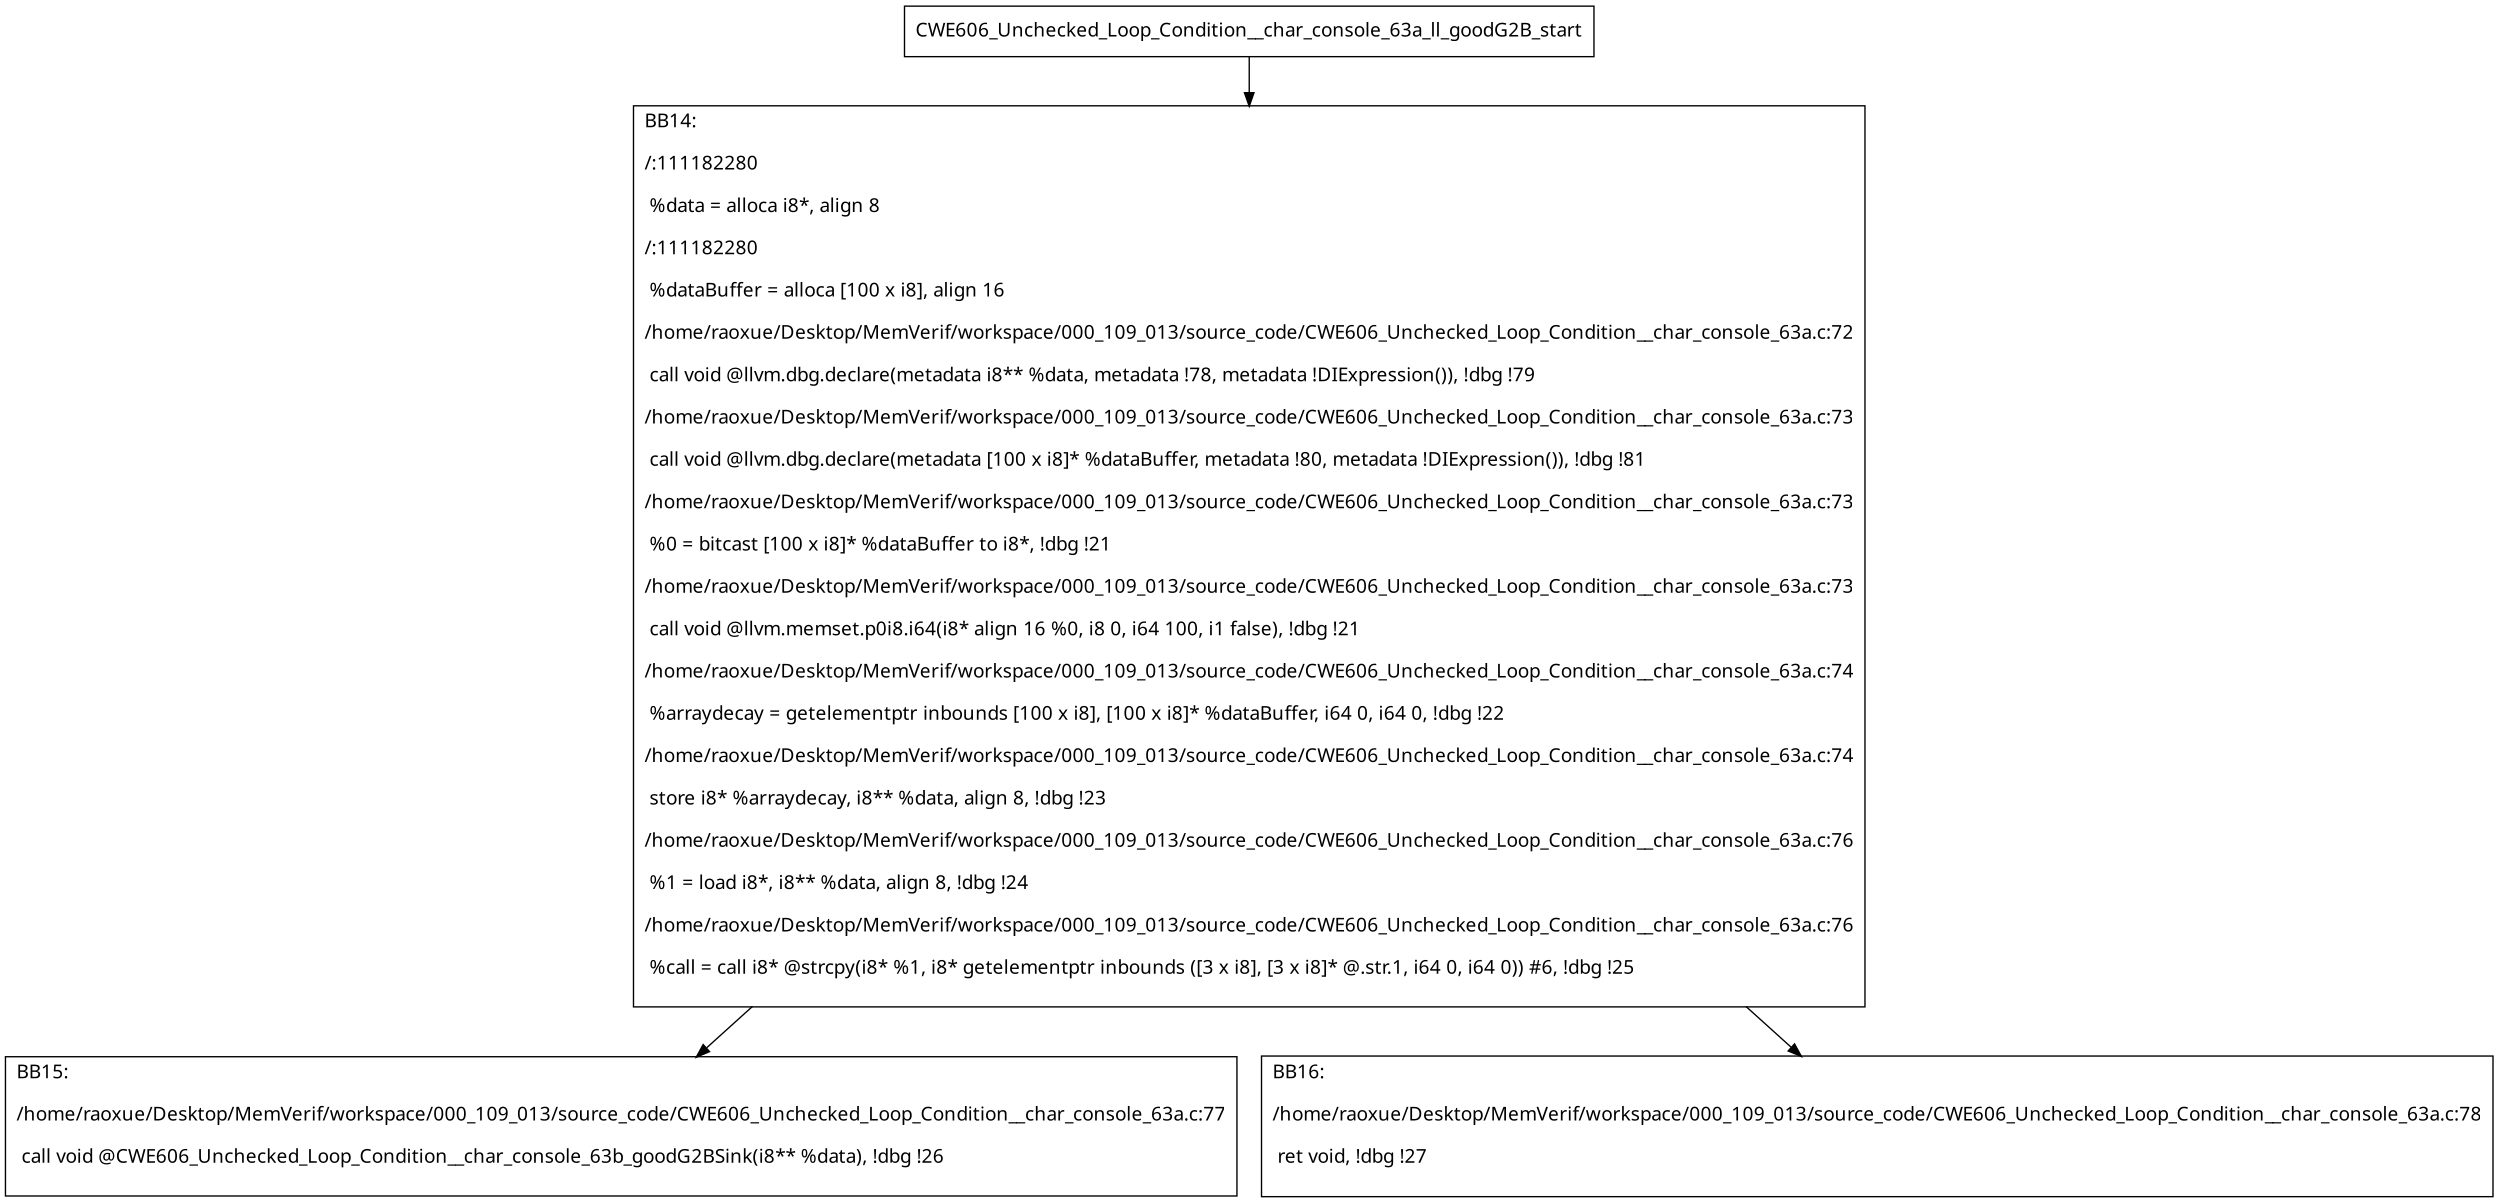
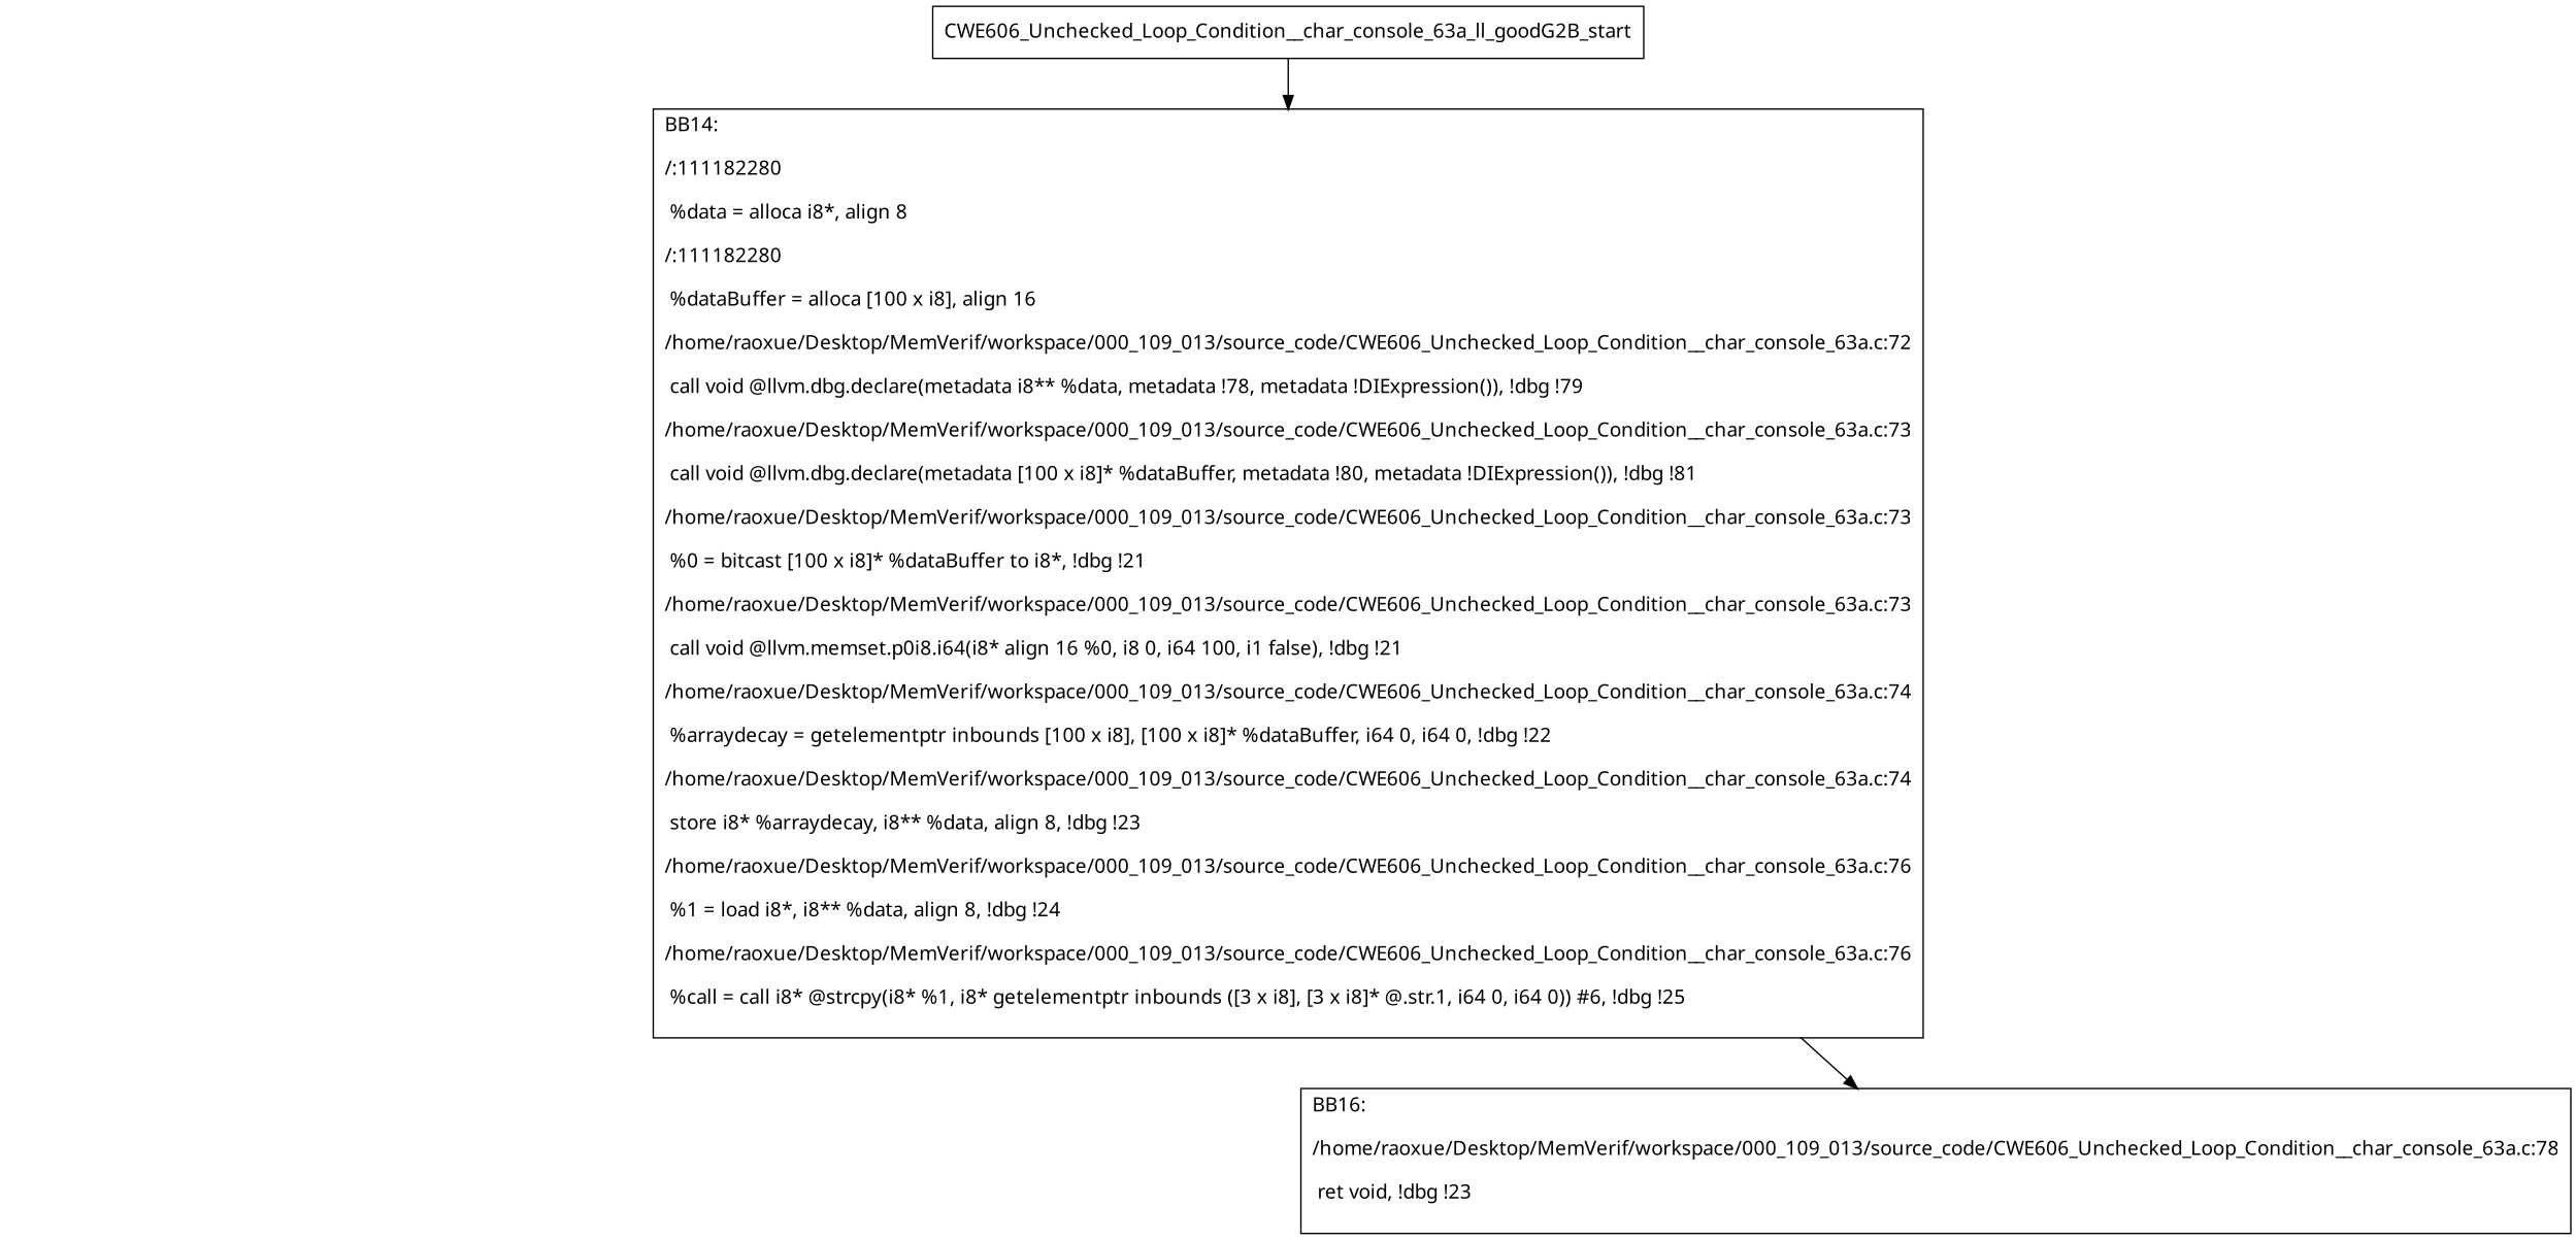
  digraph {
    fontname="Noto Sans"
    node [fontname="Noto Sans" shape=record]
    edge [fontname="Noto Sans"]
    n1 [label="{CWE606_Unchecked_Loop_Condition__char_console_63a_ll_goodG2B_start}"]
    n2 [label="{BB14:\l\l/:111182280\l\n  %data = alloca i8*, align 8\l\n/:111182280\l\n  %dataBuffer = alloca [100 x i8], align 16\l\n/home/raoxue/Desktop/MemVerif/workspace/000_109_013/source_code/CWE606_Unchecked_Loop_Condition__char_console_63a.c:72\l\n  call void @llvm.dbg.declare(metadata i8** %data, metadata !78, metadata !DIExpression()), !dbg !79\l\n/home/raoxue/Desktop/MemVerif/workspace/000_109_013/source_code/CWE606_Unchecked_Loop_Condition__char_console_63a.c:73\l\n  call void @llvm.dbg.declare(metadata [100 x i8]* %dataBuffer, metadata !80, metadata !DIExpression()), !dbg !81\l\n/home/raoxue/Desktop/MemVerif/workspace/000_109_013/source_code/CWE606_Unchecked_Loop_Condition__char_console_63a.c:73\l\n  %0 = bitcast [100 x i8]* %dataBuffer to i8*, !dbg !21\l\n/home/raoxue/Desktop/MemVerif/workspace/000_109_013/source_code/CWE606_Unchecked_Loop_Condition__char_console_63a.c:73\l\n  call void @llvm.memset.p0i8.i64(i8* align 16 %0, i8 0, i64 100, i1 false), !dbg !21\l\n/home/raoxue/Desktop/MemVerif/workspace/000_109_013/source_code/CWE606_Unchecked_Loop_Condition__char_console_63a.c:74\l\n  %arraydecay = getelementptr inbounds [100 x i8], [100 x i8]* %dataBuffer, i64 0, i64 0, !dbg !22\l\n/home/raoxue/Desktop/MemVerif/workspace/000_109_013/source_code/CWE606_Unchecked_Loop_Condition__char_console_63a.c:74\l\n  store i8* %arraydecay, i8** %data, align 8, !dbg !23\l\n/home/raoxue/Desktop/MemVerif/workspace/000_109_013/source_code/CWE606_Unchecked_Loop_Condition__char_console_63a.c:76\l\n  %1 = load i8*, i8** %data, align 8, !dbg !24\l\n/home/raoxue/Desktop/MemVerif/workspace/000_109_013/source_code/CWE606_Unchecked_Loop_Condition__char_console_63a.c:76\l\n  %call = call i8* @strcpy(i8* %1, i8* getelementptr inbounds ([3 x i8], [3 x i8]* @.str.1, i64 0, i64 0)) #6, !dbg !25\l\n}"]
-   n3 [label="{BB15:\l\l/home/raoxue/Desktop/MemVerif/workspace/000_109_013/source_code/CWE606_Unchecked_Loop_Condition__char_console_63a.c:77\l\n  call void @CWE606_Unchecked_Loop_Condition__char_console_63b_goodG2BSink(i8** %data), !dbg !26\l\n}"]
-   n4 [label="{BB16:\l\l/home/raoxue/Desktop/MemVerif/workspace/000_109_013/source_code/CWE606_Unchecked_Loop_Condition__char_console_63a.c:78\l\n  ret void, !dbg !27\l\n}"]
+   n4 [label="{BB16:\l\l/home/raoxue/Desktop/MemVerif/workspace/000_109_013/source_code/CWE606_Unchecked_Loop_Condition__char_console_63a.c:78\l\n  ret void, !dbg !23\l\n}"]
    n1 -> n2
-   n2 -> n3
    n2 -> n4
  }
